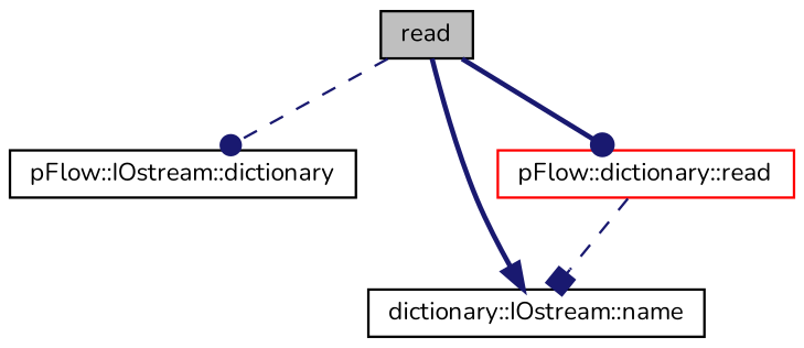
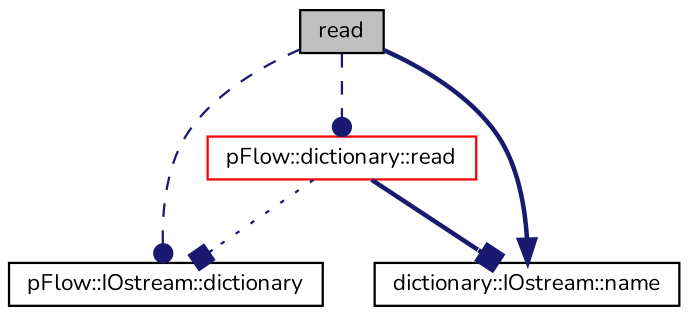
  digraph {
    fontname=Nunito
    rankdir=TB
    node [color=black fillcolor=white fontname=Nunito fontsize=10 shape=record style=filled]
    edge [arrowhead=dot color=midnightblue fontname=Nunito fontsize=10 labelfontname=Helvetica labelfontsize=10 style=dashed]
    n1 [fillcolor=grey75 fontcolor=black height=0.2 label=read width=0.4]
    n2 [height=0.2 label="pFlow::IOstream::dictionary" width=0.4]
    n3 [height=0.2 label="dictionary::IOstream::name" width=0.4]
    n4 [color=red height=0.2 label="pFlow::dictionary::read" width=0.4]
    n1 -> n2
    n1 -> n3 [arrowhead=normal style=bold]
-   n1 -> n4 [style=bold]
-   n4 -> n3 [arrowhead=box]
+   n1 -> n4
+   n4 -> n2 [arrowhead=box style=dotted]
+   n4 -> n3 [arrowhead=box style=bold]
  }
